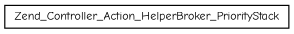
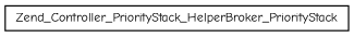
  digraph {
    rankdir=LR
    fontname="Comic Neue"
-   n1 [color=black fillcolor=white fontname="Comic Neue" fontsize=10 height=0.2 label=Zend_Controller_Action_HelperBroker_PriorityStack shape=record style=filled width=0.4]
+   n1 [color=black fillcolor=white fontname="Comic Neue" fontsize=10 height=0.2 label=Zend_Controller_PriorityStack_HelperBroker_PriorityStack shape=record style=filled width=0.4]
  }
